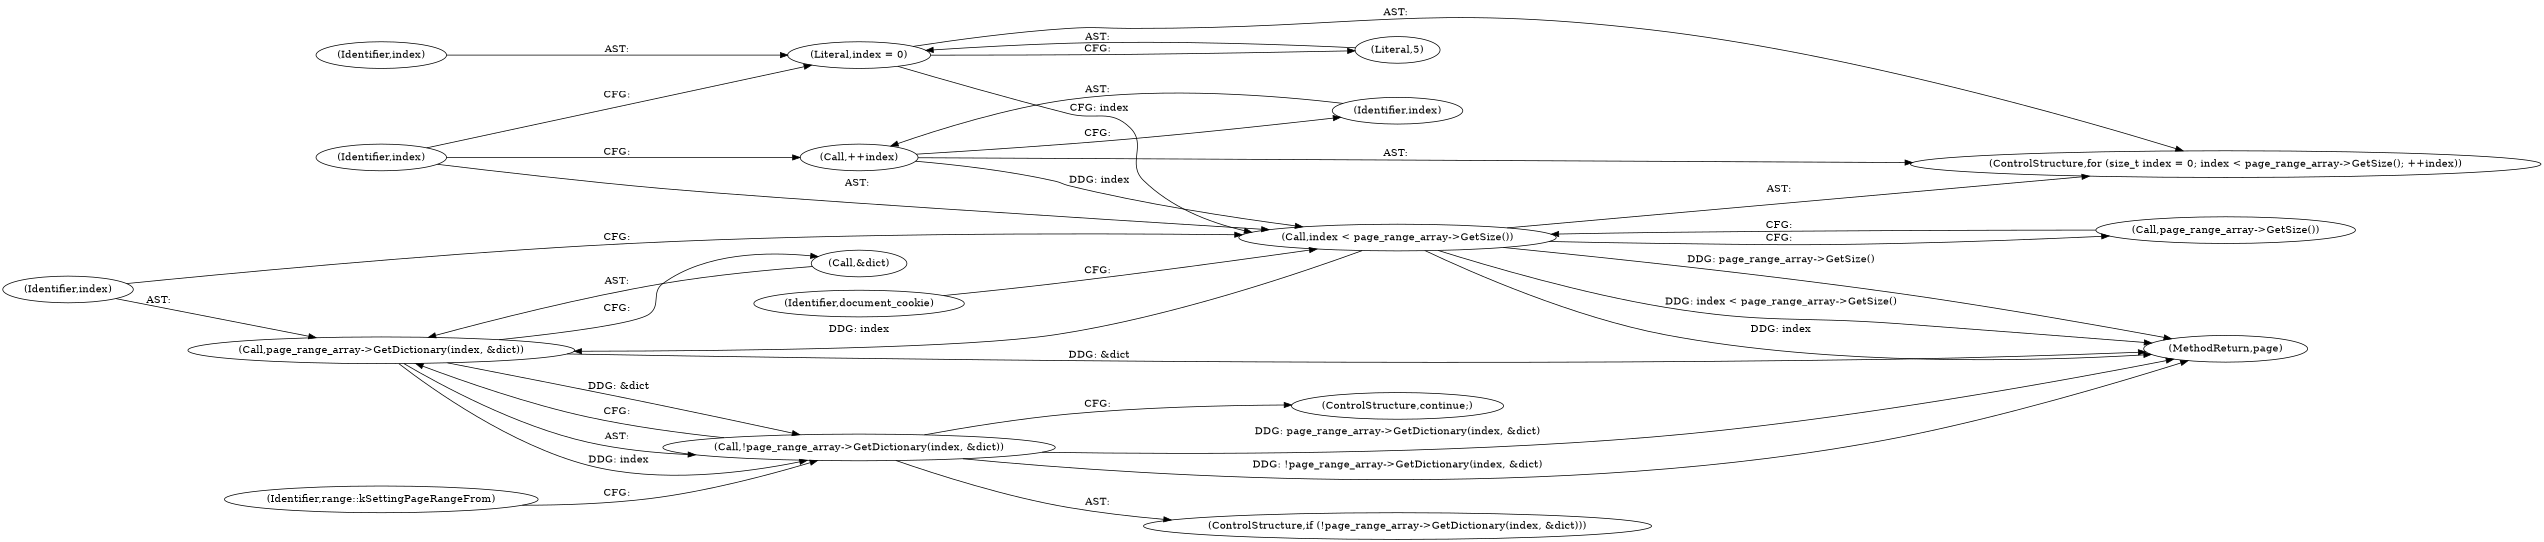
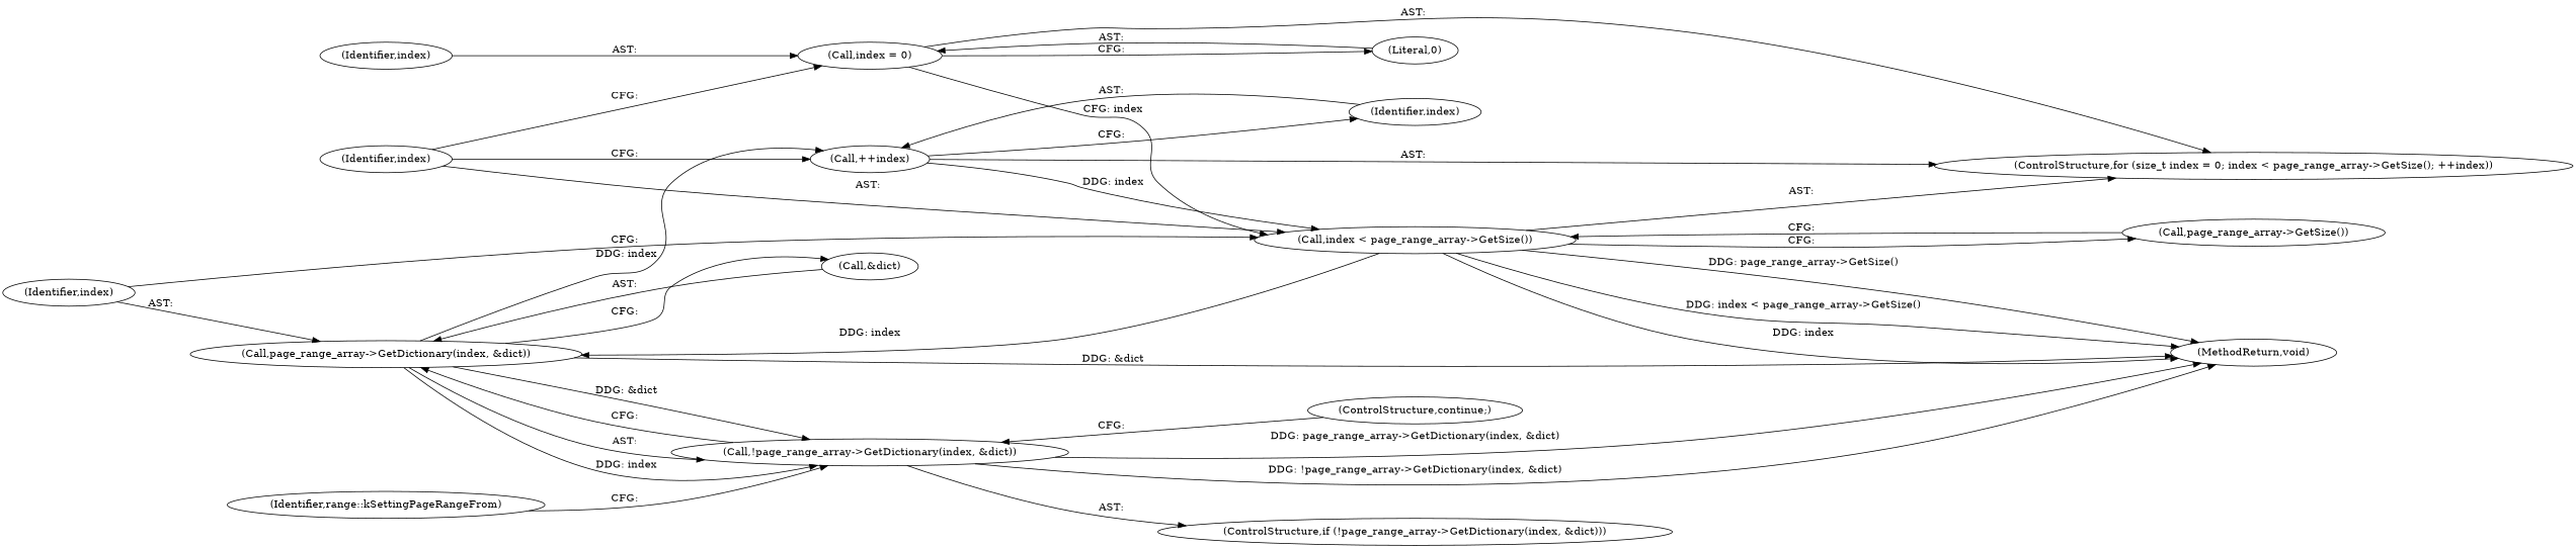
  digraph {
    rankdir=LR
    n1 [label="(Call,page_range_array->GetDictionary(index, &dict))"]
    n2 [label="(Call,++index)"]
    n3 [label="(Call,!page_range_array->GetDictionary(index, &dict))"]
    n4 [label="(Call,&dict)"]
-   n5 [label="(MethodReturn,page)"]
+   n5 [label="(MethodReturn,void)"]
    n6 [label="(Call,index < page_range_array->GetSize())"]
    n7 [label="(ControlStructure,for (size_t index = 0; index < page_range_array->GetSize(); ++index))"]
    n8 [label="(Identifier,index)"]
    n9 [label="(ControlStructure,if (!page_range_array->GetDictionary(index, &dict)))"]
    n10 [label="(Call,page_range_array->GetSize())"]
-   n11 [label="(Literal,index = 0)"]
-   n12 [label="(Literal,5)"]
+   n11 [label="(Call,index = 0)"]
+   n12 [label="(Literal,0)"]
    n13 [label="(Identifier,index)"]
    n14 [label="(Identifier,index)"]
    n15 [label="(Identifier,range::kSettingPageRangeFrom)"]
    n16 [label="(ControlStructure,continue;)"]
-   n17 [label="(Identifier,document_cookie)"]
    n18 [label="(Identifier,index)"]
+   n1 -> n2 [label="DDG: index"]
    n1 -> n3 [label="AST: "]
    n1 -> n3 [label="DDG: index"]
    n1 -> n3 [label="DDG: &dict"]
    n1 -> n4 [label="CFG: "]
    n1 -> n5 [label="DDG: &dict"]
    n2 -> n6 [label="DDG: index"]
    n2 -> n7 [label="AST: "]
    n2 -> n8 [label="CFG: "]
    n3 -> n1 [label="CFG: "]
    n3 -> n5 [label="DDG: page_range_array->GetDictionary(index, &dict)"]
    n3 -> n5 [label="DDG: !page_range_array->GetDictionary(index, &dict)"]
    n3 -> n9 [label="AST: "]
    n4 -> n1 [label="AST: "]
    n6 -> n1 [label="DDG: index"]
    n6 -> n5 [label="DDG: index"]
    n6 -> n5 [label="DDG: page_range_array->GetSize()"]
    n6 -> n5 [label="DDG: index < page_range_array->GetSize()"]
    n6 -> n7 [label="AST: "]
    n6 -> n10 [label="CFG: "]
    n8 -> n2 [label="AST: "]
    n10 -> n6 [label="CFG: "]
    n11 -> n6 [label="CFG: index"]
    n11 -> n7 [label="AST: "]
    n11 -> n12 [label="CFG: "]
    n12 -> n11 [label="AST: "]
    n13 -> n2 [label="CFG: "]
    n13 -> n6 [label="AST: "]
    n13 -> n11 [label="CFG: "]
    n14 -> n1 [label="AST: "]
    n14 -> n6 [label="CFG: "]
    n15 -> n3 [label="CFG: "]
-   n3 -> n16 [label="CFG: "]
-   n17 -> n6 [label="CFG: "]
+   n16 -> n3 [label="CFG: "]
    n18 -> n11 [label="AST: "]
  }
